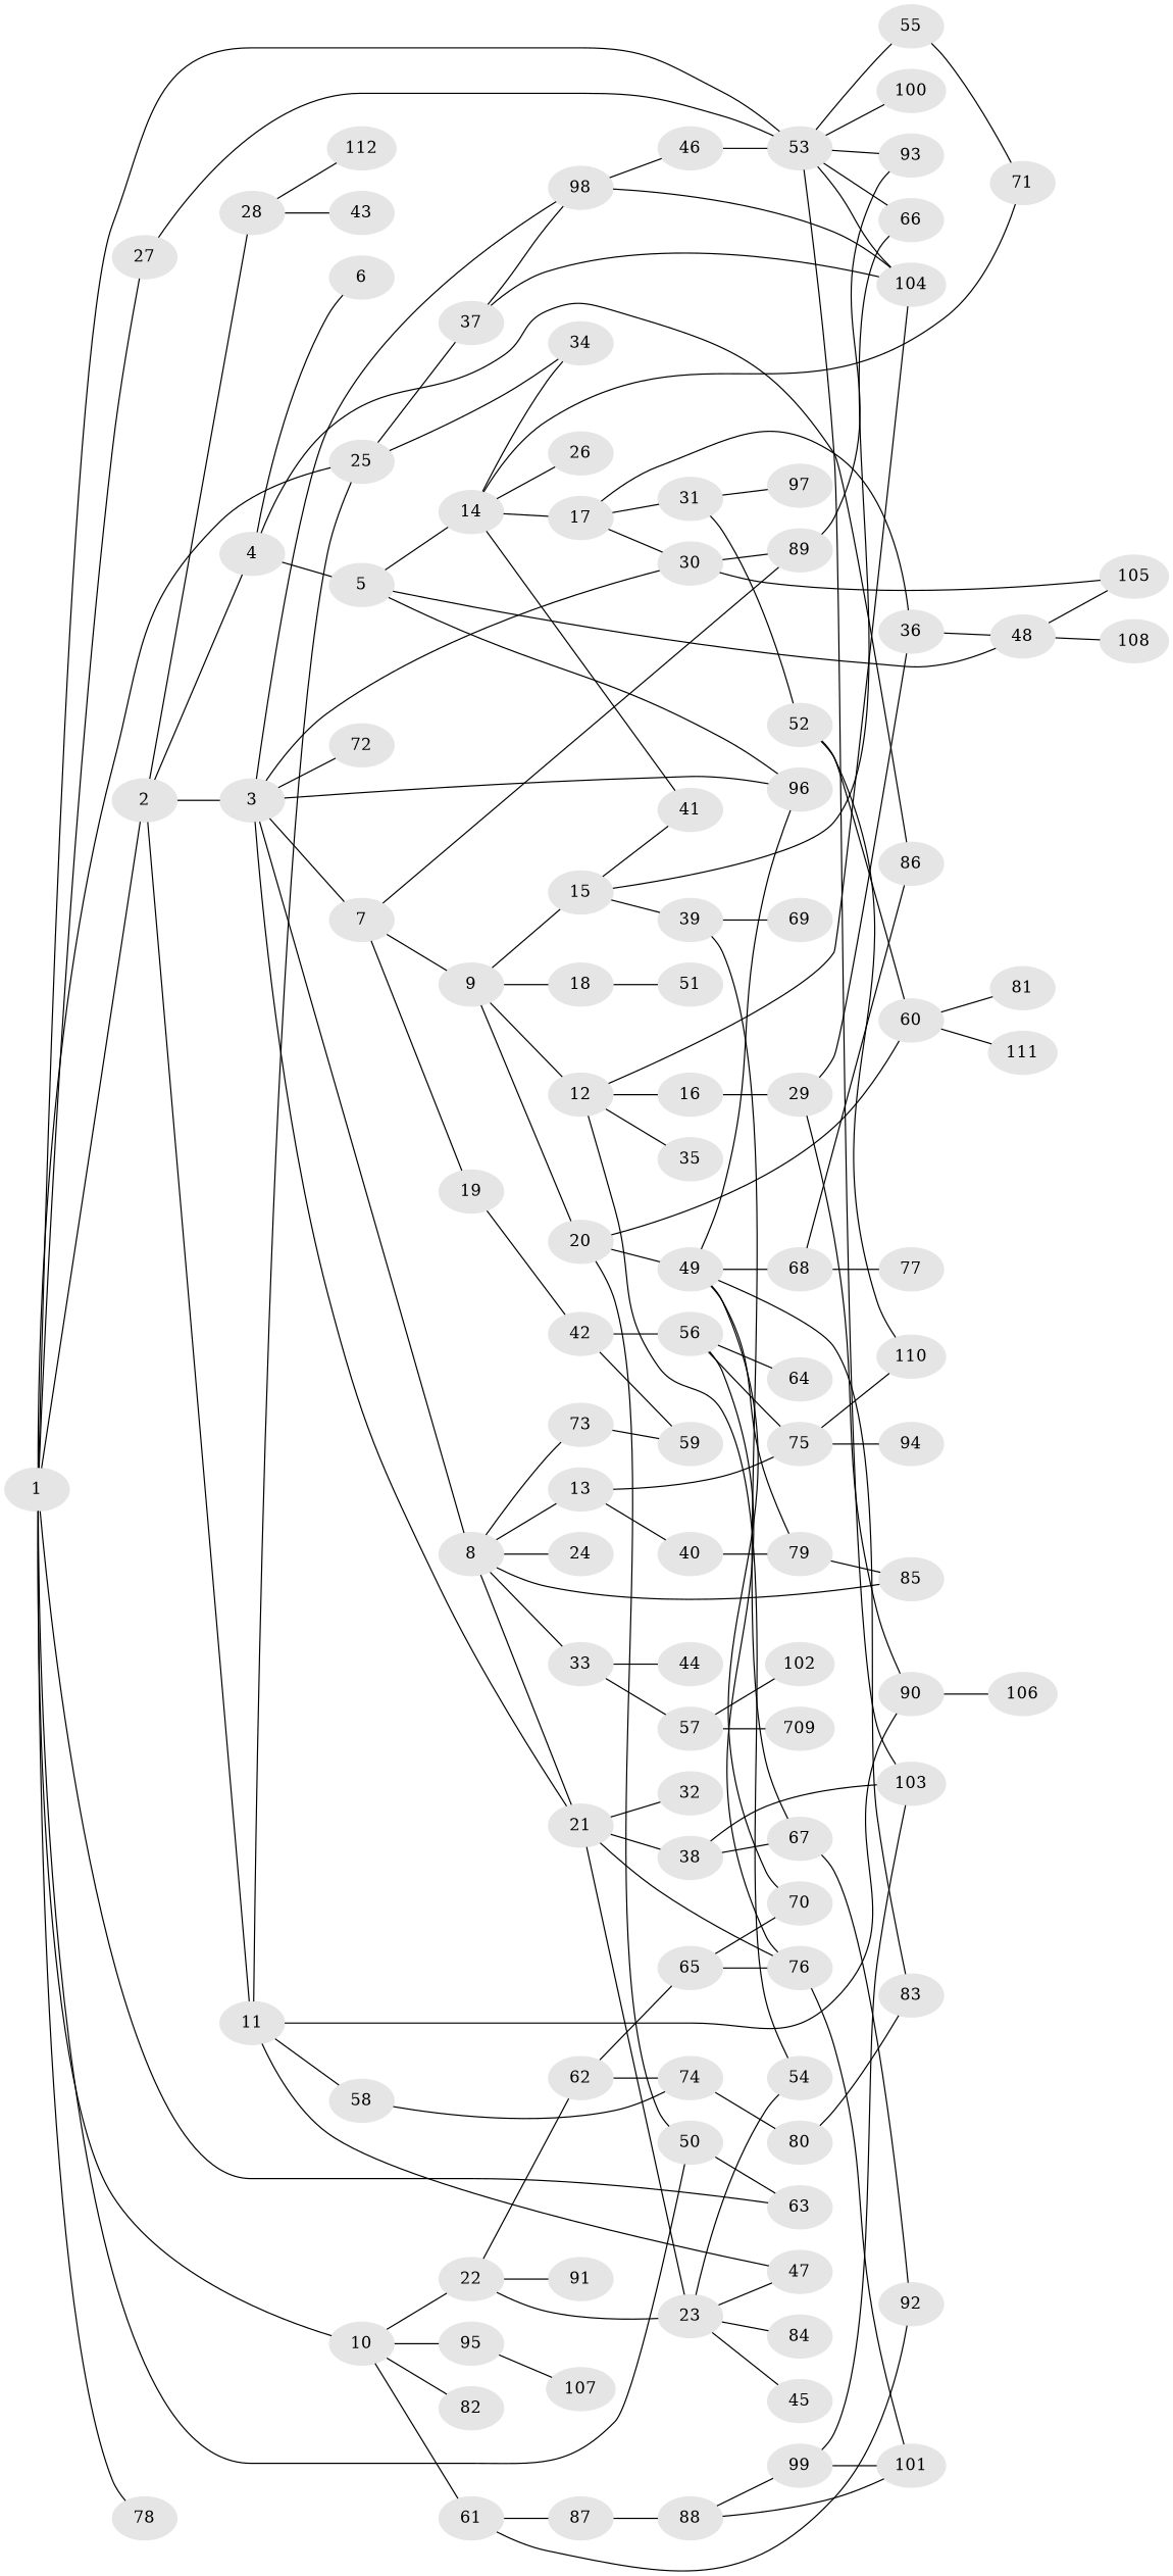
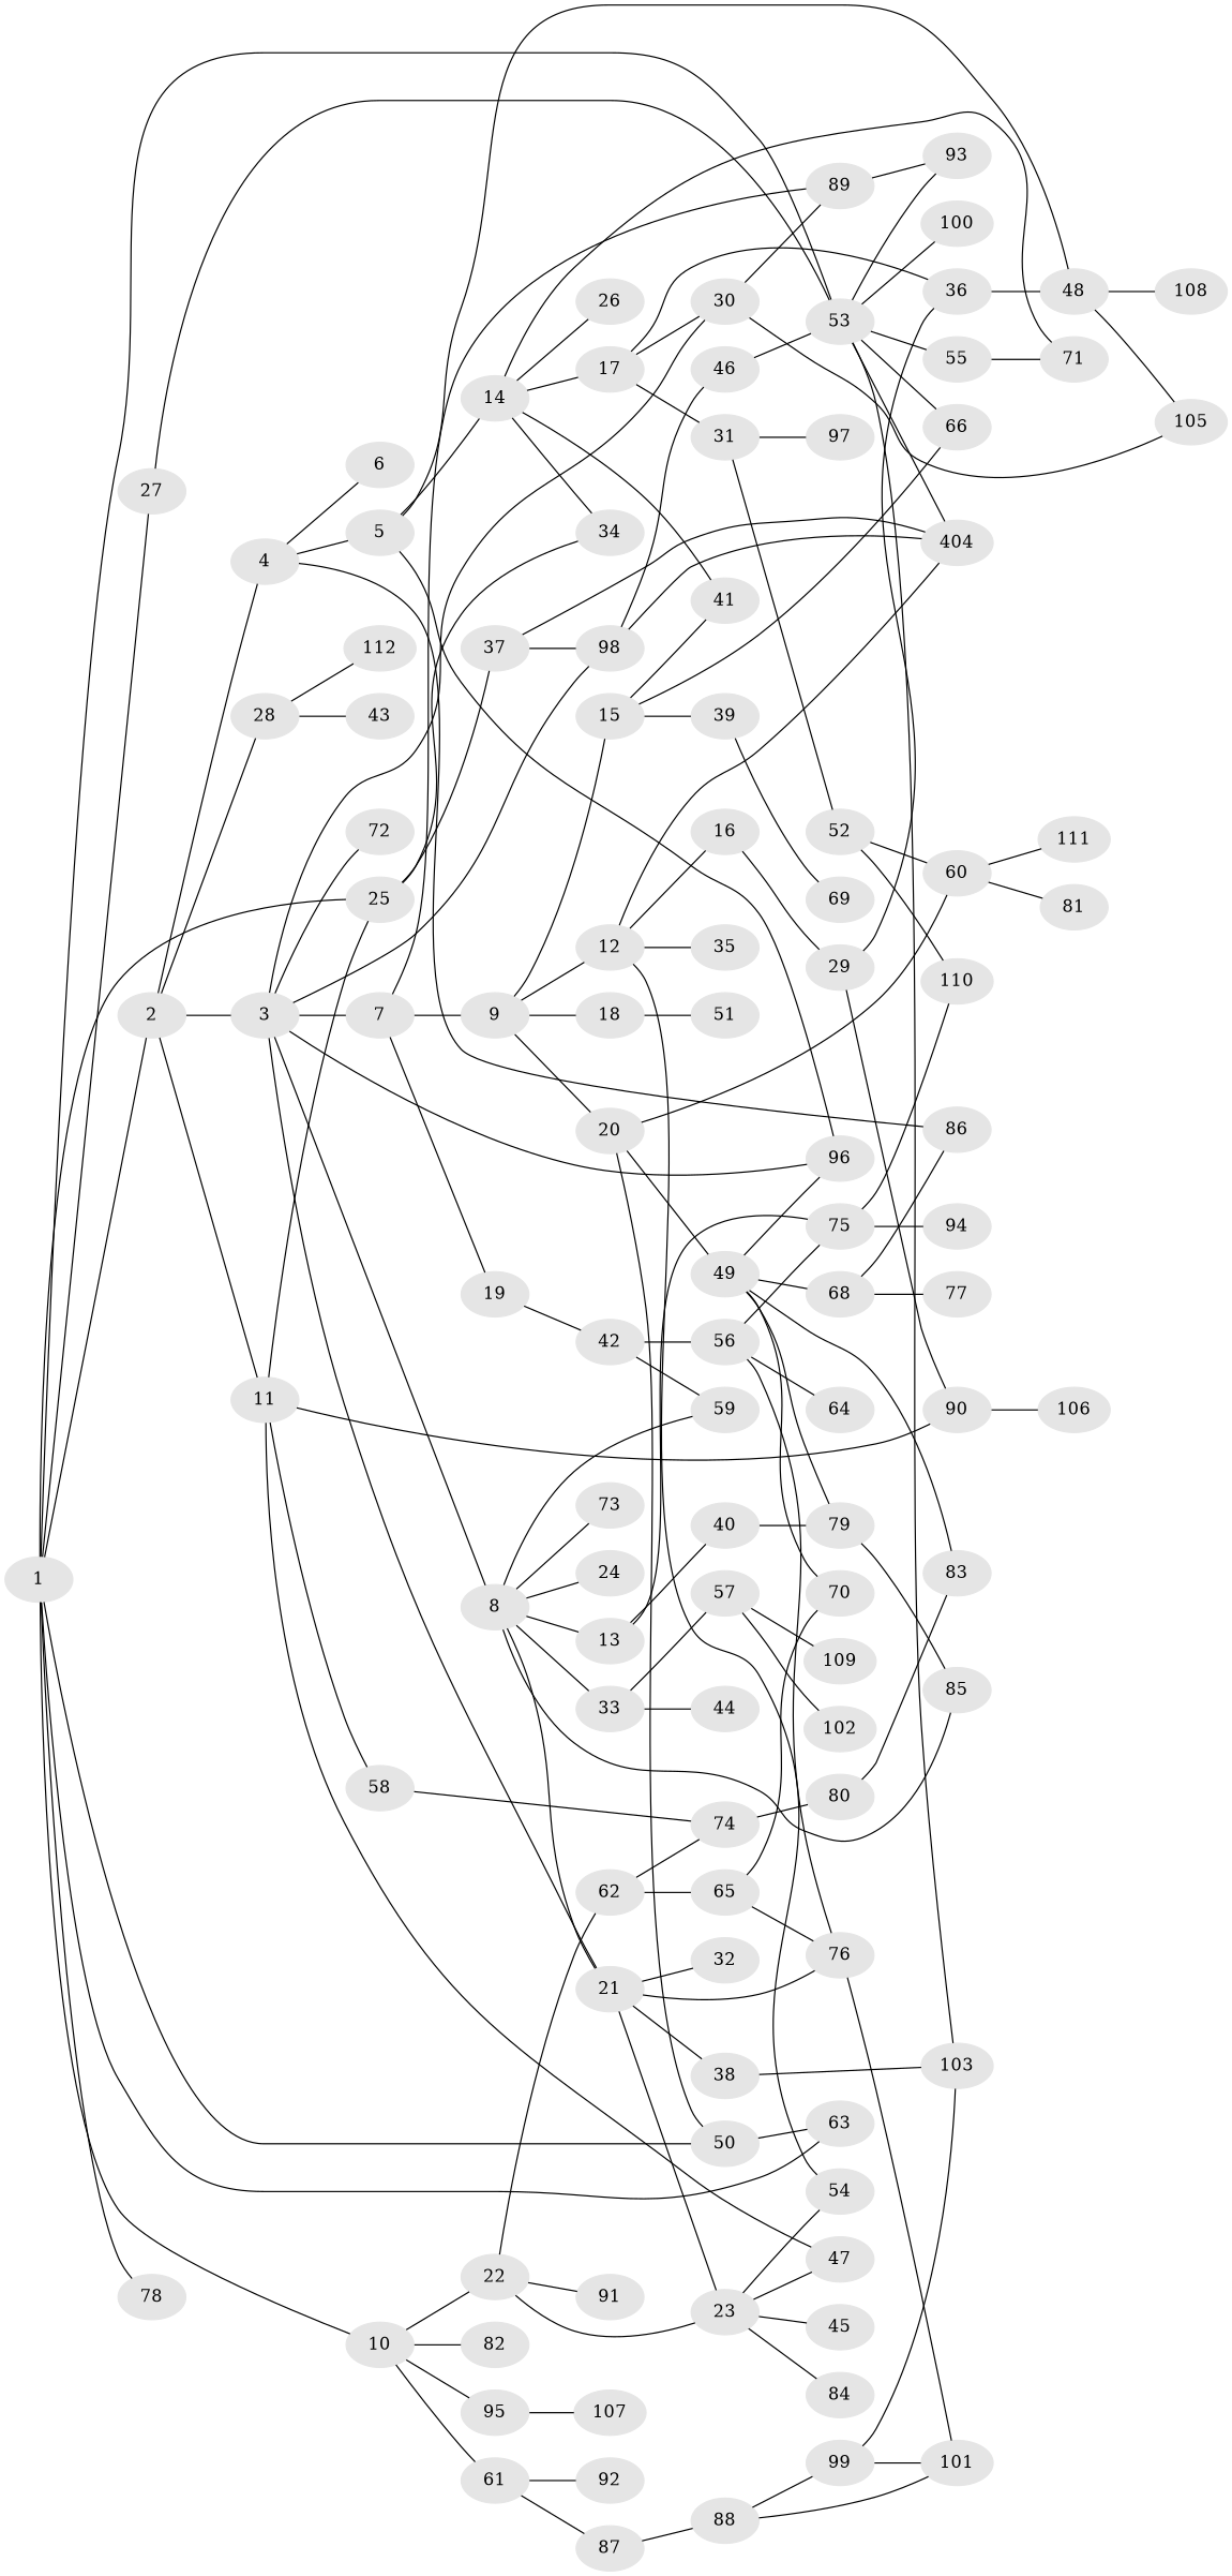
  graph {
    rankdir=LR
    node [color=gray90 style=filled]
    1
    2
    10
    25
    27
    50
    53
    63
    78
    3
    4
    11
    28
    22
    61
    82
    95
    34
    37
-   104
+   104 [label=404]
    66
    103
    55
    93
    100
    7
    8
    21
    30
    72
    96
    98
    5
    6
    86
    47
    58
    90
    43
    112
    9
    19
    89
    13
    24
    33
    59
    73
    85
    23
    32
    38
    76
    105
    46
    14
    48
    17
    26
    41
    71
    108
    12
    15
    18
    20
    42
    40
    75
    44
    57
    16
    35
    54
    39
    51
    49
    60
    62
    91
    87
    92
    107
    74
    106
    29
    79
    110
    94
    31
    36
-   67
    69
    52
    97
    56
    68
    70
    83
    81
    111
    45
    84
    101
    65
    102
-   109 [label=709]
+   109
    64
    77
    80
    88
    99
    1 -- 2
    1 -- 10
    1 -- 25
    1 -- 27
    1 -- 50
    1 -- 53
    1 -- 63
    1 -- 78
    2 -- 3
    2 -- 4
    2 -- 11
    2 -- 28
    10 -- 22
    10 -- 61
    10 -- 82
    10 -- 95
    25 -- 34
    25 -- 37
    27 -- 53
    50 -- 63
    53 -- 104
    53 -- 66
    53 -- 103
    53 -- 55
    53 -- 93
    53 -- 100
    3 -- 7
    3 -- 8
    3 -- 21
    3 -- 30
    3 -- 72
    3 -- 96
    3 -- 98
    4 -- 5
    4 -- 6
    4 -- 86
    11 -- 25
    11 -- 47
    11 -- 58
    11 -- 90
    28 -- 43
    28 -- 112
    22 -- 23
    22 -- 62
    22 -- 91
    61 -- 87
    61 -- 92
    95 -- 107
    37 -- 104
    37 -- 98
    55 -- 71
    7 -- 9
    7 -- 19
    7 -- 89
    8 -- 21
    8 -- 13
    8 -- 24
    8 -- 33
-   73 -- 59
+   8 -- 59
    8 -- 73
    8 -- 85
    21 -- 23
    21 -- 32
    21 -- 38
    21 -- 76
    30 -- 89
    30 -- 105
    98 -- 104
    98 -- 46
    5 -- 96
    5 -- 14
    5 -- 48
    58 -- 74
    90 -- 106
    9 -- 12
    9 -- 15
    9 -- 18
    9 -- 20
    19 -- 42
    89 -- 93
    13 -- 40
    13 -- 75
    33 -- 44
    33 -- 57
    23 -- 47
    23 -- 54
    23 -- 45
    23 -- 84
    38 -- 103
-   38 -- 67
    76 -- 101
    46 -- 53
    14 -- 34
    14 -- 17
    14 -- 26
    14 -- 41
    14 -- 71
    48 -- 105
    48 -- 108
    17 -- 30
    17 -- 31
    17 -- 36
    12 -- 104
    12 -- 16
    12 -- 35
    12 -- 54
    15 -- 66
    15 -- 41
    15 -- 39
    18 -- 51
    20 -- 50
    20 -- 49
    20 -- 60
    42 -- 59
    42 -- 56
    40 -- 79
    75 -- 110
    75 -- 94
    57 -- 102
    57 -- 109
    16 -- 29
-   39 -- 67
    39 -- 69
    49 -- 96
    49 -- 79
    49 -- 68
    49 -- 70
    49 -- 83
    60 -- 81
    60 -- 111
    62 -- 74
    62 -- 65
    87 -- 88
    74 -- 80
    29 -- 90
    29 -- 36
    79 -- 85
    31 -- 52
    31 -- 97
    36 -- 48
-   67 -- 92
    52 -- 60
    52 -- 110
    56 -- 76
    56 -- 75
    56 -- 64
    68 -- 86
    68 -- 77
    65 -- 76
    65 -- 70
    80 -- 83
    88 -- 101
    88 -- 99
    99 -- 103
    99 -- 101
  }
